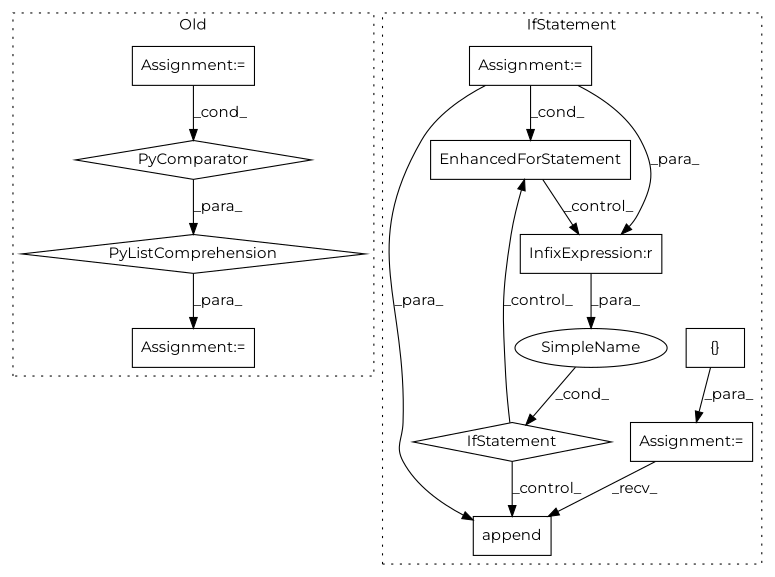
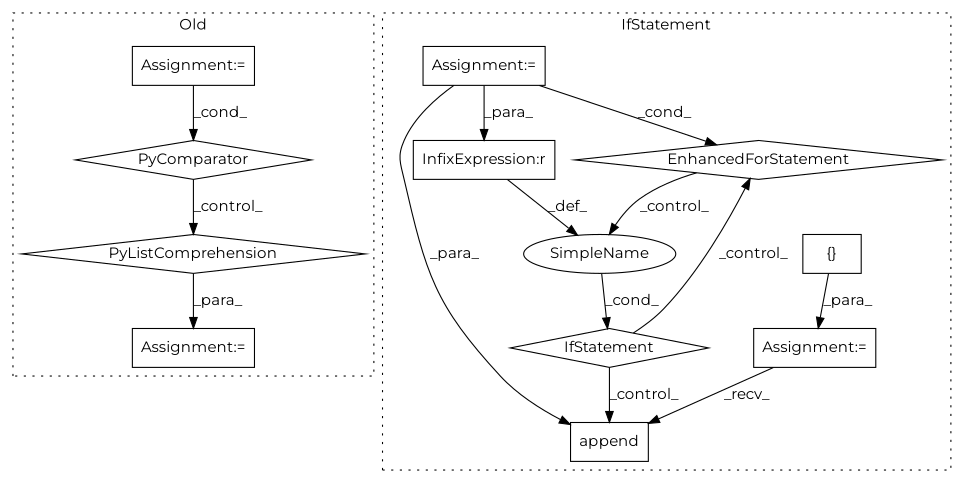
  digraph {
    fontname=Montserrat
    node [a=7 fontname=Montserrat l=67 s=2654 shape=box]
    edge [fontname=Montserrat]
    n1 [a=109 l=179 label=PyListComprehension s=2550 shape=diamond]
    n2 [a=113 label=PyComparator shape=diamond]
    n3 [label="Assignment:="]
    n4 [l=14 label="Assignment:=" s=2536]
    n5 [a=4 l=2 label="{}" s=2830]
    n6 [l=1 label="Assignment:=" s=2820]
    n7 [a=32 l="7,1" label=append s="3116,3124"]
-   n8 [a=70 l="69,2" label=EnhancedForStatement s="2840,2930"]
+   n8 [a=70 l="69,2" label=EnhancedForStatement s="2840,2930" shape=diamond]
    n9 [l="69,2" label="Assignment:=" s="2840,2930"]
    n10 [a=25 l="4,2" label=IfStatement s="3075,3092" shape=diamond]
    n11 [a=42 label=SimpleName shape=ellipse l="" s=""]
    n12 [a=27 l=4 label="InfixExpression:r" s=3080]
    subgraph cluster_1 {
      label=Old
      style=dotted
      n1
      n2
      n3
      n4
    }
    subgraph cluster_2 {
      label=IfStatement
      style=dotted
      n5
      n6
      n7
      n8
      n9
      n10
      n11
      n12
    }
    n1 -> n4 [label=_para_]
-   n2 -> n1 [label=_para_]
+   n2 -> n1 [label=_control_]
    n3 -> n2 [label=_cond_]
    n5 -> n6 [label=_para_]
    n6 -> n7 [label=_recv_]
-   n8 -> n12 [label=_control_]
+   n8 -> n11 [label=_control_]
    n9 -> n7 [label=_para_]
    n9 -> n8 [label=_cond_]
    n9 -> n12 [label=_para_]
    n10 -> n7 [label=_control_]
    n10 -> n8 [label=_control_]
    n11 -> n10 [label=_cond_]
-   n12 -> n11 [label=_para_]
+   n12 -> n11 [label=_def_]
  }
